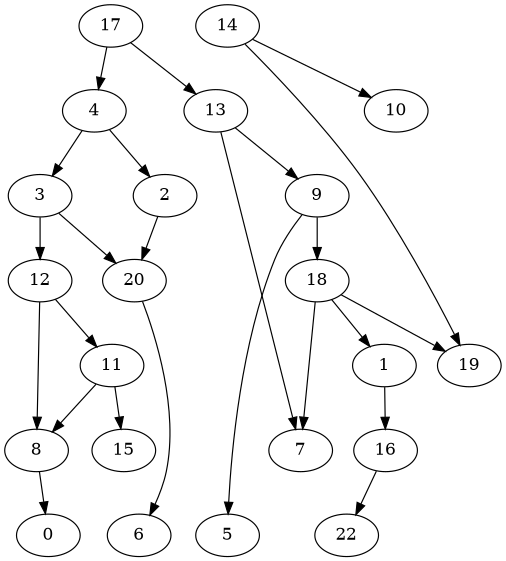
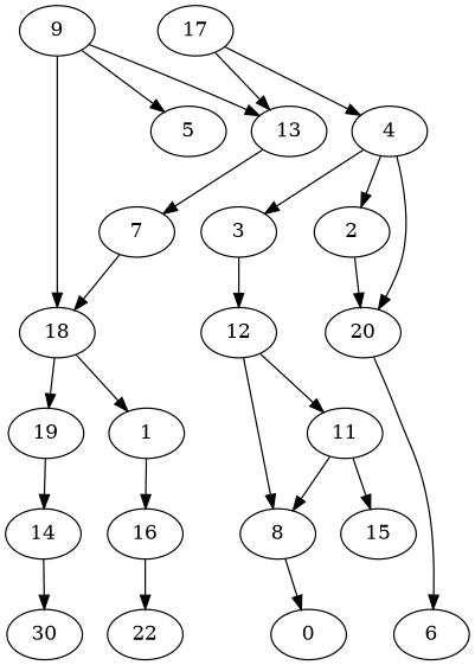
  digraph {
    edge [weight=0]
    1
    16
    22
    2
    20
    6
    3
    12
    11
    8
    15
    0
    4
    9
    5
    13
    18
    7
    19
    14
-   10
+   10 [label=30]
    17
    1 -> 16
    16 -> 22
    2 -> 20
    20 -> 6
-   3 -> 20
+   4 -> 20
    3 -> 12 [weight=1]
    12 -> 11
    12 -> 8
    11 -> 8
    11 -> 15
    8 -> 0
    4 -> 2
    4 -> 3
    9 -> 5
-   13 -> 9
+   9 -> 13
    9 -> 18 [weight=1]
    13 -> 7
    18 -> 1
-   18 -> 7
+   7 -> 18
    18 -> 19
-   14 -> 19
+   19 -> 14
    14 -> 10
    17 -> 4
    17 -> 13
  }
